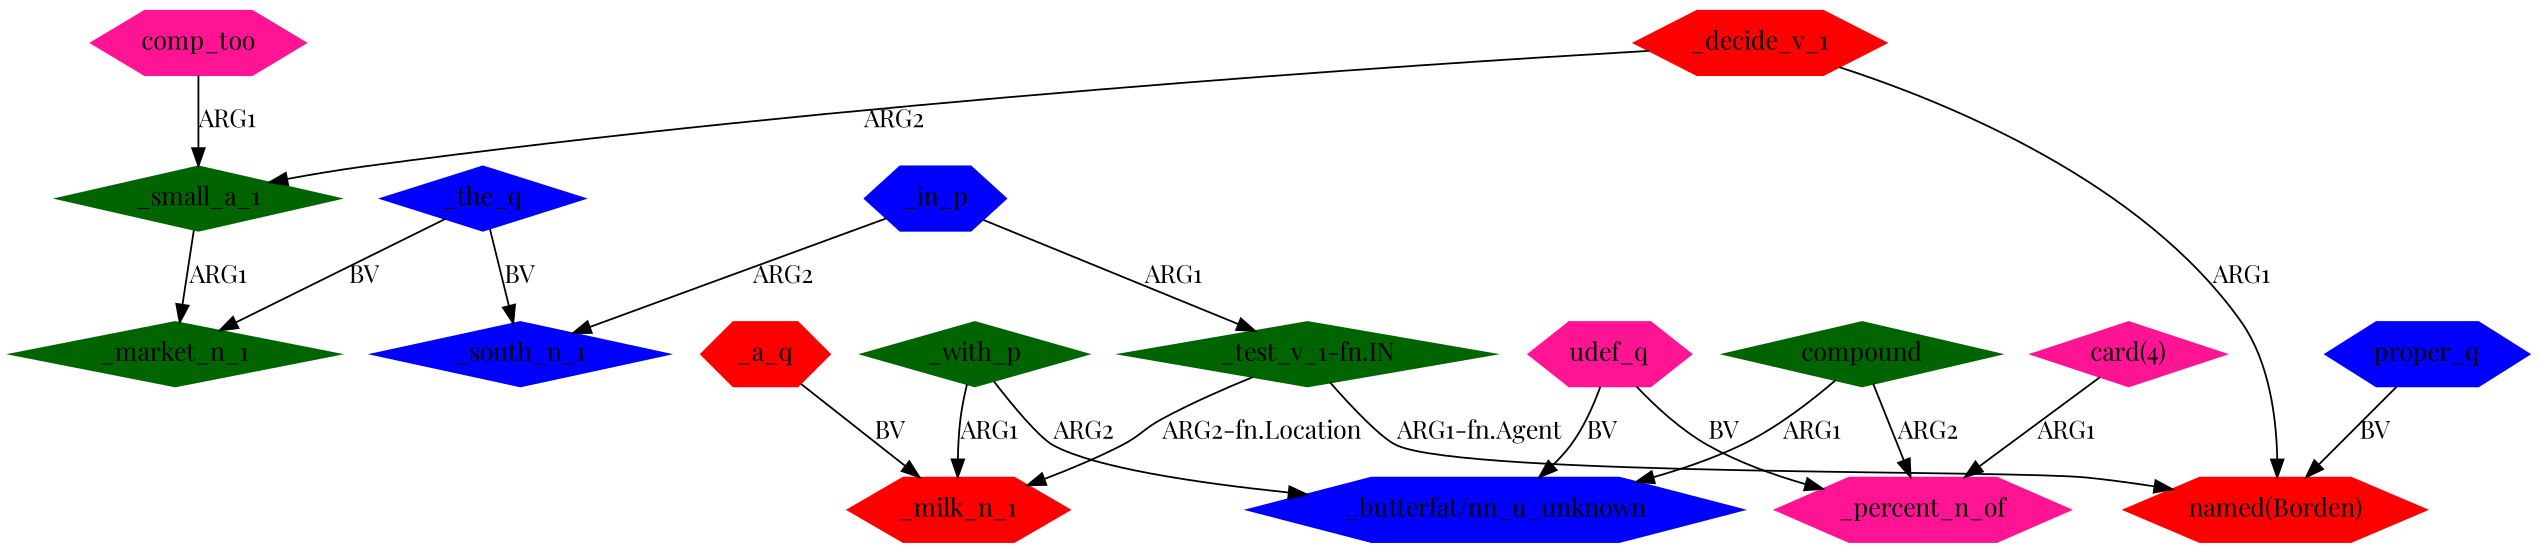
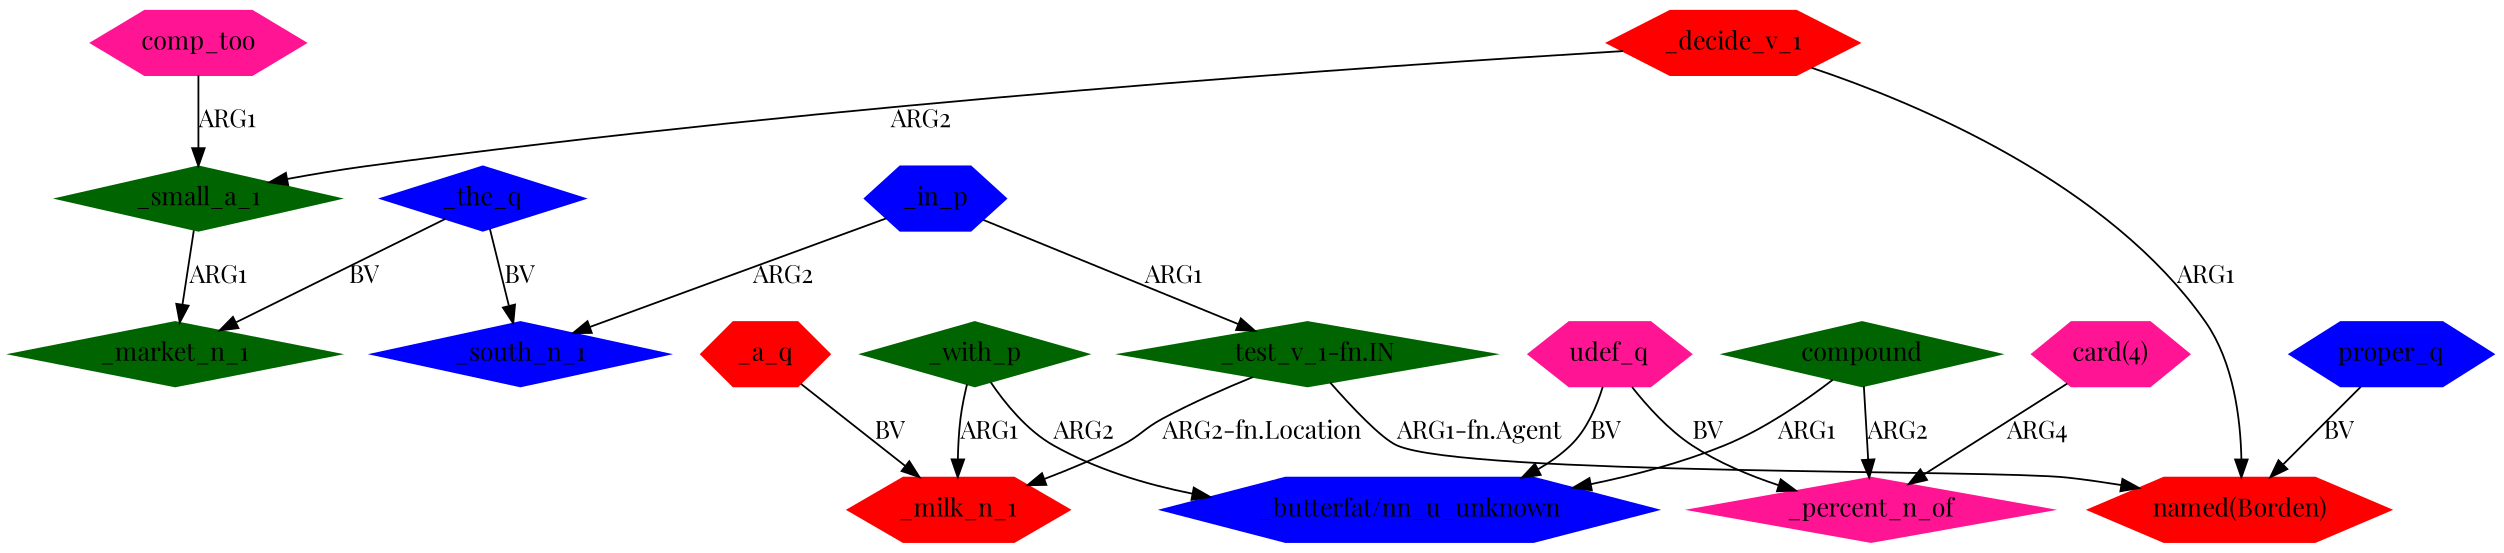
  digraph {
    fontname="Playfair Display"
    node [color=darkgreen fontname="Playfair Display" shape=hexagon style=filled]
    edge [fontname="Playfair Display"]
    _small_a_1 [shape=diamond]
    _market_n_1 [shape=diamond]
    "_test_v_1-fn.IN" [shape=diamond]
    _milk_n_1 [color=red]
    "named(Borden)" [color=red]
    _the_q [color=blue shape=diamond]
    _south_n_1 [color=blue shape=diamond]
    udef_q [color=deeppink]
    "_butterfat/nn_u_unknown" [color=blue]
-   _percent_n_of [color=deeppink]
+   _percent_n_of [color=deeppink shape=diamond]
    _decide_v_1 [color=red]
    _in_p [color=blue]
    compound [shape=diamond]
    _a_q [color=red]
    proper_q [color=blue]
-   "card(4)" [color=deeppink shape=diamond]
+   "card(4)" [color=deeppink]
    comp_too [color=deeppink]
    _with_p [shape=diamond]
    _small_a_1 -> _market_n_1 [label=ARG1]
    "_test_v_1-fn.IN" -> _milk_n_1 [label="ARG2-fn.Location"]
    "_test_v_1-fn.IN" -> "named(Borden)" [label="ARG1-fn.Agent"]
    _the_q -> _market_n_1 [label=BV]
    _the_q -> _south_n_1 [label=BV]
    udef_q -> "_butterfat/nn_u_unknown" [label=BV]
    udef_q -> _percent_n_of [label=BV]
    _decide_v_1 -> _small_a_1 [label=ARG2]
    _decide_v_1 -> "named(Borden)" [label=ARG1]
    _in_p -> "_test_v_1-fn.IN" [label=ARG1]
    _in_p -> _south_n_1 [label=ARG2]
    compound -> "_butterfat/nn_u_unknown" [label=ARG1]
    compound -> _percent_n_of [label=ARG2]
    _a_q -> _milk_n_1 [label=BV]
    proper_q -> "named(Borden)" [label=BV]
-   "card(4)" -> _percent_n_of [label=ARG1]
+   "card(4)" -> _percent_n_of [label=ARG4]
    comp_too -> _small_a_1 [label=ARG1]
    _with_p -> _milk_n_1 [label=ARG1]
    _with_p -> "_butterfat/nn_u_unknown" [label=ARG2]
  }
